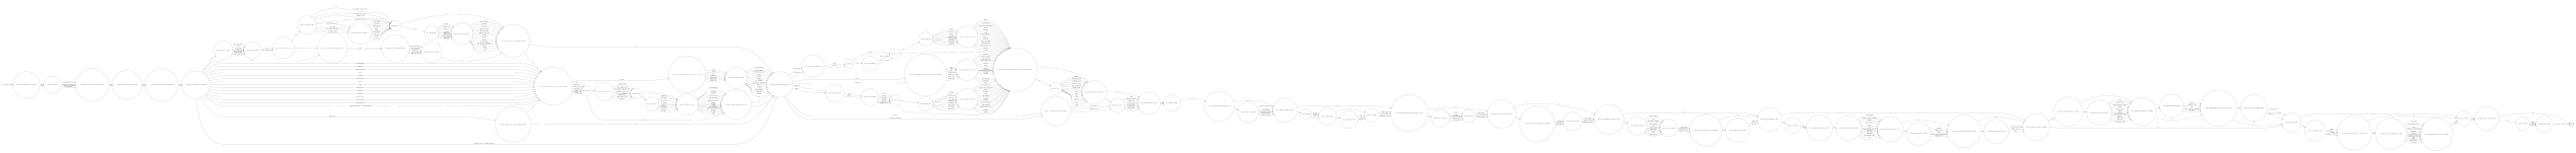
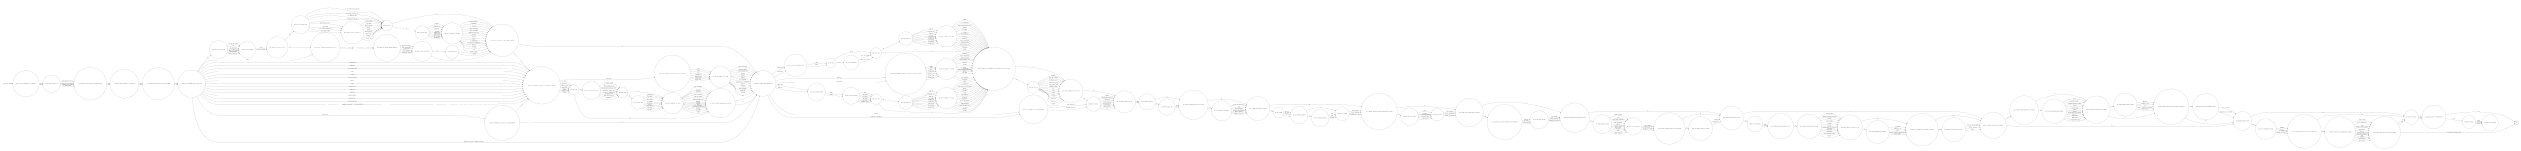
  digraph {
    fontname="IBM Plex Mono"
    rankdir=LR
    node [fontname="IBM Plex Mono" shape=circle]
    edge [fontname="IBM Plex Mono"]
    START_NODE [shape=none]
    n2 [label="WERE THE POLICE INFORMED OF THE INCIDENT"]
    n3 [label="THE INCIDENT IS SUBJECT TO"]
    n4 [label="IS ANY MEMBER OF STAFF FACING DISCIPLINARY CHARGES"]
    n5 [label=END shape=doublecircle]
    n6 [label="WHOSE WAS THE VEHICLE"]
    n7 [label="ARE THE GROUNDS PATROLLED BY DOGS"]
    n8 [label="WAS AN AIRCRAFT INVOLVED"]
+   n9 [label="WAS OPERATION LEWIS USED"]
    n10 [label="WAS OUTSIDE ASSISTANCE INVOLVED IN THE ESCAPE"]
    n11 [label="WHAT WAS THE SOURCE OF THE TOOLS"]
    n12 [label="ARE ANY SECURITY AIDS COVERING THE WALL OR FENCE AT THE ESCAPE SITE"]
    n13 [label="WHAT ARE THE AIDS"]
    n14 [label="WAS A VEHICLE INVOLVED IN THE ESCAPE"]
    n15 [label="STATE THE NATURE OF ASSISTANCE"]
    n16 [label="WAS A FIREARM USED DURING THE ESCAPE"]
    n17 [label="WAS A CHEMICAL INCAPACITANT SPRAY USED DURING THE ESCAPE"]
    n18 [label="WAS THE FIREARM"]
    n19 [label="WHAT TYPE OF FORCE WAS USED"]
    n20 [label="WERE TOOLS USED"]
    n21 [label="WHAT WAS THE SOURCE OF THE TOOLS"]
    n22 [label="WHAT TOOLS WERE USED"]
    n23 [label="WAS THE EXIT THROUGH AN UNLOCKED DOOR OR GATE"]
    n24 [label="DESCRIBE THE TYPE OF SPRAY"]
    n25 [label="WAS A KNIFE OR BLADE USED DURING THE ESCAPE"]
    n26 [label="WHO USED THE SPRAY"]
    n27 [label="WAS THE KNIFE OR BLADE USED PURPOSE MADE OR IMPROVISED"]
    n28 [label="WERE ANY OTHER WEAPONS USED DURING THE ESCAPE"]
    n29 [label="WHO USED THE KNIFE OR BLADE"]
    n30 [label="WERE ANY INJURIES SUSTAINED BY STAFF"]
    n31 [label="WHAT OTHER WEAPONS WERE USED"]
    n32 [label="HOW WAS THE EXTERNAL PERIMETER BREACHED"]
    n33 [label="HOW DID THE PRISONER LEAVE THE ESTABLISHMENT"]
    n34 [label="WAS THE WALL BREACHED FROM"]
    n35 [label="WAS THE FENCE CUT OR BREACHED FROM"]
    n36 [label="HOW DID THE PRISONER GAIN ACCESS TO THE TOP OF THE WALL OR FENCE"]
    n37 [label="HOW WAS THE WALL BREACHED"]
    n38 [label="WAS THE FENCE"]
    n39 [label="WHAT WAS THE SOURCE OF THE ITEMS"]
    n40 [label="WERE TOOLS USED"]
    n41 [label="WHAT TOOLS WERE USED"]
    n42 [label="WHERE WERE THE INJURED PRISONERS TREATED"]
    n43 [label="HAS PRISONER BEEN RECAPTURED"]
    n44 [label="HOW WAS THE PRISONER RECAPTURED"]
    n45 [label="WAS THIS A KPI ESCAPE"]
    n46 [label="HAS THE PRISONER BEEN CHARGED WITH A FURTHER OFFENCE"]
    n47 [label="WAS DAMAGE CAUSED TO PRISON PROPERTY"]
    n48 [label="DID THE EXIT GIVE ACCESS TO THE EXTERNAL PERIMETER"]
    n49 [label="HOW DID THE PRISONER GAIN ACCESS TO THE EXTERNAL PERIMETER"]
    n50 [label="WAS FORCE USED"]
    n51 [label="HOW DID THE PRISONER GAIN ACCESS TO THE TOP OF THE FENCE"]
    n52 [label="WHAT WAS THE SOURCE OF THE ITEMS"]
    n53 [label="WERE THERE ANY INJURIES CAUSED BY USE OF WEAPONS"]
    n54 [label="WHERE THE INJURIES CAUSED BY WEAPONS"]
    n55 [label="NUMBER OF STAFF INJURED"]
    n56 [label="WERE ANY INJURIES SUSTAINED BY PRISONERS"]
    n57 [label="WAS A SERIOUS INJURY SUSTAINED BY STAFF"]
    n58 [label="WAS A SERIOUS INJURY SUSTAINED BY A PRISONER"]
    n59 [label="WAS FORCE USED TO LEAVE THE CELL"]
    n60 [label="WHAT TYPE OF FORCE WAS USED"]
    n61 [label="WAS THE EXIT THROUGH AN UNLOCKED DOOR OR GATE"]
    n62 [label="WERE TOOLS USED"]
    n63 [label="WHICH AREA DID THIS GIVE ACCESS TO"]
    n64 [label="GIVE DETAILS OF SECURITY MEASURE OVERCOME"]
    n65 [label="WHAT TOOLS WERE USED"]
    n66 [label="WAS THERE A SWITCH OF IDENTITY"]
    n67 [label="WHICH SERIOUS INJURIES WERE SUSTAINED"]
    n68 [label="WERE MINOR INJURIES SUSTAINED BY STAFF"]
    n69 [label="WHICH MINOR INJURIES WERE SUSTAINED"]
    n70 [label="DID ANY STAFF REQUIRE MEDICAL TREATMENT FOR INJURY"]
    n71 [label="WHAT TOOLS WERE USED"]
    n72 [label="WHAT WAS THE SOURCE OF THE TOOLS"]
    n73 [label="WHICH MINOR INJURIES WERE SUSTAINED"]
    n74 [label="DID ANY PRISONER REQUIRE MEDICAL TREATMENT FOR INJURIES"]
    n75 [label="DESCRIBE THE DAMAGE"]
    n76 [label="ESTIMATED COST OF DAMAGE"]
    n77 [label="WAS THE FIREARM DISCHARGED"]
    n78 [label="WERE THE ROUNDS DISCHARGED"]
    n79 [label="WHO USED THE FIREARM"]
    n80 [label="WERE TOOLS USED"]
    n81 [label="WHICH SERIOUS INJURIES WERE SUSTAINED"]
    n82 [label="WAS A MINOR INJURY SUSTAINED BY A PRISONER"]
    n83 [label="HAS THE PRISON SERVICE PRESS OFFICE BEEN INFORMED"]
    n84 [label="WHERE WAS THE PRISONER PRIOR TO THE ESCAPE"]
    n85 [label="WHERE WAS THE CELL SITUATED"]
    n86 [label="DOES THE SPORTSFIELD HAVE ACCESS TO EXTERNAL PERIMETER"]
    n87 [label="HOW WAS THE CELL OCCUPIED"]
+   n88 [label="WAS THE SWITCH WITH"]
    n89 [label="WHO USED THE OTHER WEAPONS"]
    n90 [label="WITH WHAT OFFENCE HAS THE PRISONER BEEN CHARGED"]
    n91 [label="HAS ANY PROSECUTION TAKEN PLACE OR IS ANY PENDING"]
    n92 [label="IS THERE ANY MEDIA INTEREST IN THIS INCIDENT"]
    n93 [label="WHERE WERE THE INJURED STAFF TREATED"]
    n94 [label="WHAT WAS THE SOURCE OF THE TOOLS"]
    n95 [label="WAS THE FENCE BREACHED"]
    START_NODE -> n2 [label=start]
    n2 -> n3 [label=YES]
    n2 -> n3 [label=NO]
    n3 -> n4 [label="INVESTIGATION BY POLICE"]
    n3 -> n4 [label="INVESTIGATION INTERNALLY"]
    n3 -> n4 [label="GOVERNOR'S ADJUDICATION"]
    n3 -> n4 [label="NO INVESTIGATION"]
    n4 -> n92 [label=YES]
    n4 -> n92 [label=NO]
    n6 -> n7 [label="PRISON SERVICE VEHICLE"]
    n6 -> n7 [label=CONTRACTORS]
    n6 -> n7 [label="ESCORT CONTRACTOR"]
    n6 -> n7 [label="OFFICIAL VEHICLE"]
    n6 -> n7 [label="STAFF VEHICLE"]
    n6 -> n7 [label="PRIVATE VEHICLE"]
    n6 -> n7 [label=TAXI]
    n6 -> n7 [label=OTHER]
    n7 -> n8 [label=YES]
    n7 -> n8 [label=NO]
+   n8 -> n9 [label=YES]
    n8 -> n10 [label=NO]
+   n9 -> n10 [label=YES]
+   n9 -> n10 [label=NO]
    n10 -> n15 [label=YES]
    n10 -> n16 [label=NO]
    n11 -> n12 [label="WORKS DEPARTMENT"]
    n11 -> n12 [label=CONTRACTORS]
    n11 -> n12 [label=EDUCATION]
    n11 -> n12 [label="HEALTH CARE CENTRE"]
    n11 -> n12 [label="FARMS AND GARDENS"]
    n11 -> n12 [label="GYMNASIUM/SPORTS FIELD"]
    n11 -> n12 [label=WORKSHOPS]
    n11 -> n12 [label=KITCHEN]
    n11 -> n12 [label=HOBBIES]
    n11 -> n12 [label="CELL FURNISHINGS"]
    n11 -> n12 [label="WING/HOUSEBLOCK FURNISHINGS"]
    n11 -> n12 [label=SMUGGLED]
    n11 -> n12 [label="NOT KNOWN"]
    n11 -> n12 [label=OTHER]
    n12 -> n13 [label=YES]
    n12 -> n14 [label=NO]
    n13 -> n14 [label=GANDER]
    n13 -> n14 [label=PIPE]
    n13 -> n14 [label="'S' WIRE"]
    n13 -> n14 [label="SCARE STRIP"]
    n13 -> n14 [label="TAUT WIRE"]
    n13 -> n14 [label=GEOPHONES]
    n13 -> n14 [label="INFRA RED DETECTORS"]
    n13 -> n14 [label="MICROPHONIC CABLE"]
    n13 -> n14 [label="FIBRE OPTIC SYSTEM"]
    n13 -> n14 [label="LEAKY CO-AXIL CABLE"]
    n13 -> n14 [label="PRESSURE SENSORS"]
    n13 -> n14 [label=CCTV]
    n13 -> n14 [label=OTHER]
    n14 -> n6 [label=YES]
    n14 -> n7 [label=NO]
    n15 -> n16 [label="SMUGGLED WEAPONS"]
    n15 -> n16 [label="SMUGGLED TOOLS/EQUIPMENT"]
    n15 -> n16 [label="SWAPPED IDENTITY"]
    n15 -> n16 [label="BREACHED PERIMETER"]
    n15 -> n16 [label="PROVIDED GET AWAY VEHICLE"]
    n15 -> n16 [label=OTHER]
    n16 -> n17 [label=NO]
    n16 -> n18 [label=YES]
    n17 -> n24 [label=YES]
    n17 -> n25 [label=NO]
    n18 -> n77 [label=REAL]
    n18 -> n77 [label=REPLICA]
    n18 -> n77 [label="NOT KNOWN"]
    n19 -> n20 [label="CUT WINDOW OR BARS"]
    n19 -> n20 [label="FORCED WINDOW OR BARS"]
    n19 -> n20 [label="CUT AND FORCED WINDOW AND BARS"]
    n19 -> n20 [label="DUG THROUGH EXTERNAL WALL"]
    n19 -> n20 [label="DUG THROUGH INTERNAL WALL"]
    n19 -> n20 [label="DUG THROUGH FLOOR"]
    n19 -> n20 [label="BROKE THROUGH CEILING"]
    n19 -> n20 [label="FORCED DOOR"]
    n20 -> n21 [label=NO]
    n20 -> n22 [label=YES]
    n21 -> n23 [label="WORKS DEPARTMENT"]
    n21 -> n23 [label=CONTRACTORS]
    n21 -> n23 [label=EDUCATION]
    n21 -> n23 [label="HEALTH CARE CENTRE"]
    n21 -> n23 [label="FARMS AND GARDENS"]
    n21 -> n23 [label="GYMNASIUM/SPORTS FIELD"]
    n21 -> n23 [label=WORKSHOPS]
    n21 -> n23 [label=KITCHEN]
    n21 -> n23 [label=HOBBIES]
    n21 -> n23 [label="CELL FURNISHINGS"]
    n21 -> n23 [label="WING/HOUSEBLOCK FURNISHINGS"]
    n21 -> n23 [label=SMUGGLED]
    n21 -> n23 [label="NOT KNOWN"]
    n21 -> n23 [label=OTHER]
    n22 -> n21 [label="HACKSAW BLADE"]
    n22 -> n21 [label="OTHER BLADE"]
    n22 -> n21 [label="WIRE CUTTERS"]
    n22 -> n21 [label="BOLT CROPPERS"]
    n22 -> n21 [label="DIGGING TOOL"]
    n22 -> n21 [label="CROW BAR"]
    n22 -> n21 [label="IMPROVISED TOOL"]
    n22 -> n21 [label="OTHER TOOL"]
    n22 -> n21 [label="NOT KNOWN"]
    n23 -> n32 [label=YES]
    n23 -> n32 [label=NO]
    n24 -> n26 [label="C.N (CHLORACETOPHEONE)"]
    n24 -> n26 [label="C.S (ORTHO..NITRILE)"]
    n24 -> n26 [label="O.C (MACE/PEPPER)"]
    n24 -> n26 [label=OTHER]
    n24 -> n26 [label="NOT KNOWN"]
    n25 -> n27 [label=YES]
    n25 -> n28 [label=NO]
    n26 -> n25 [label="PRISONER WHO ESCAPED"]
    n26 -> n25 [label="OTHER PRISONER"]
    n26 -> n25 [label="OUTSIDE ACCOMPLICE"]
    n27 -> n29 [label="PURPOSE MADE"]
    n27 -> n29 [label=IMPROVISED]
    n27 -> n29 [label="NOT KNOWN"]
    n28 -> n30 [label=NO]
    n28 -> n31 [label=YES]
    n29 -> n28 [label="PRISONER WHO ESCAPED"]
    n29 -> n28 [label="OTHER PRISONER"]
    n29 -> n28 [label="OUTSIDE ACCOMPLICE"]
    n30 -> n55 [label=YES]
    n30 -> n56 [label=NO]
    n31 -> n89 [label="OTHER SHARP INSTRUMENT"]
    n31 -> n89 [label="BLUNT INSTRUMENT"]
    n31 -> n89 [label=LIGATURE]
    n31 -> n89 [label="DANGEROUS LIQUID"]
    n31 -> n89 [label="EXCRETA/URINE"]
    n31 -> n89 [label=SPITTING]
    n31 -> n89 [label=FOOD]
    n31 -> n89 [label="THROWN FURNITURE"]
    n31 -> n89 [label="THROWN EQUIPMENT"]
    n31 -> n89 [label=OTHER]
    n32 -> n33 [label="MAIN GATE"]
    n32 -> n33 [label="OTHER GATE IN PERIMETER"]
    n32 -> n34 [label="THROUGH WALL"]
    n32 -> n34 [label="UNDER WALL"]
    n32 -> n35 [label="THROUGH FENCE"]
    n32 -> n35 [label="UNDER FENCE"]
    n32 -> n36 [label="OVER WALL"]
    n32 -> n36 [label="OVER FENCE"]
    n33 -> n6 [label="DROVE VEHICLE OUT"]
    n33 -> n6 [label="CONCEALED IN VEHICLE"]
    n33 -> n14 [label="ON FOOT"]
    n34 -> n37 [label=INSIDE]
    n34 -> n37 [label=OUTSIDE]
    n35 -> n38 [label=INSIDE]
    n35 -> n38 [label=OUTSIDE]
    n36 -> n39 [label=LADDER]
    n36 -> n39 [label=ROPE]
    n36 -> n39 [label="CLIMBING AIDS"]
    n36 -> n39 [label="FURNITURE ITEMS"]
    n36 -> n39 [label="SPORTS ITEMS"]
    n36 -> n39 [label="GROUNDS ITEMS"]
    n36 -> n39 [label=OTHER]
    n37 -> n80 [label="DUG THROUGH"]
    n37 -> n80 [label="DUG UNDER"]
    n37 -> n80 [label=EXPLOSION]
    n37 -> n80 [label="RAMMED BY VEHICLE"]
    n37 -> n80 [label=OTHER]
    n37 -> n80 [label="NOT KNOWN"]
    n38 -> n40 [label=UNCLAD]
    n38 -> n95 [label=CLAD]
    n39 -> n12 [label="WORKS DEPARTMENT"]
    n39 -> n12 [label=CONTRACTORS]
    n39 -> n12 [label=EDUCATION]
    n39 -> n12 [label="HEALTH CARE CENTRE"]
    n39 -> n12 [label="FARMS AND GARDENS"]
    n39 -> n12 [label="GYMNASIUM/SPORTS FIELD"]
    n39 -> n12 [label=WORKSHOPS]
    n39 -> n12 [label=KITCHEN]
    n39 -> n12 [label=HOBBIES]
    n39 -> n12 [label="CELL FURNISHINGS"]
    n39 -> n12 [label="WING/HOUSEBLOCK FURNISHINGS"]
    n39 -> n12 [label=SMUGGLED]
    n39 -> n12 [label="NOT KNOWN"]
    n40 -> n12 [label=NO]
    n40 -> n41 [label=YES]
    n41 -> n11 [label="HACKSAW BLADE"]
    n41 -> n11 [label="OTHER BLADE"]
    n41 -> n11 [label="WIRE CUTTERS"]
    n41 -> n11 [label="BOLT CROPPERS"]
    n41 -> n11 [label="DIGGING TOOL"]
    n41 -> n11 [label="CROW BAR"]
    n41 -> n11 [label="IMPROVISED TOOL"]
    n41 -> n11 [label="OTHER TOOL"]
    n41 -> n11 [label="NOT KNOWN"]
    n42 -> n43 [label="PRISON HEALTH CARE CENTRE"]
    n42 -> n43 [label="OUTSIDE HOSPITAL"]
    n43 -> n44 [label=YES]
    n43 -> n45 [label=NO]
    n44 -> n46 [label="POLICE ARREST"]
    n44 -> n46 [label="PRISON STAFF ARREST"]
    n44 -> n46 [label=SURRENDER]
    n44 -> n46 [label=OTHER]
    n45 -> n47 [label=YES]
    n45 -> n47 [label=NO]
    n46 -> n45 [label=NO]
    n46 -> n90 [label=YES]
    n47 -> n5 [label=NO]
    n47 -> n75 [label=YES]
    n48 -> n32 [label=YES]
    n48 -> n49 [label=NO]
    n49 -> n50 [label=WINDOW]
    n49 -> n50 [label="EXTERNAL WALL"]
    n49 -> n50 [label=FLOOR]
    n49 -> n50 [label=ROOF]
    n49 -> n50 [label="DOOR/GATE"]
    n49 -> n50 [label="THROUGH FENCE"]
    n49 -> n50 [label="UNDER FENCE"]
    n49 -> n51 [label="OVER FENCE"]
    n50 -> n19 [label=YES]
    n50 -> n23 [label=NO]
    n51 -> n52 [label=LADDER]
    n51 -> n52 [label=ROPE]
    n51 -> n52 [label="CLIMBING AIDS"]
    n51 -> n52 [label="FURNITURE ITEMS"]
    n51 -> n52 [label="SPORTS ITEMS"]
    n51 -> n52 [label="GROUNDS ITEMS"]
    n51 -> n52 [label=OTHER]
    n52 -> n32 [label="WORKS DEPARTMENT"]
    n52 -> n32 [label=CONTRACTORS]
    n52 -> n32 [label=EDUCATION]
    n52 -> n32 [label="HEALTH CARE CENTRE"]
    n52 -> n32 [label="FARMS AND GARDENS"]
    n52 -> n32 [label="GYMNASIUM/SPORTS FIELD"]
    n52 -> n32 [label=WORKSHOPS]
    n52 -> n32 [label=KITCHEN]
    n52 -> n32 [label=HOBBIES]
    n52 -> n32 [label="CELL FURNISHINGS"]
    n52 -> n32 [label="WING/HOUSEBLOCK FURNISHINGS"]
    n52 -> n32 [label=SMUGGLED]
    n52 -> n32 [label="NOT KNOWN"]
    n53 -> n30 [label=NO]
    n53 -> n54 [label=YES]
    n54 -> n30 [label=INTENTIONAL]
    n54 -> n30 [label=ACCIDENTAL]
    n55 -> n57 [label=MALE]
    n55 -> n57 [label=FEMALE]
    n56 -> n43 [label=NO]
    n56 -> n58 [label=YES]
    n57 -> n67 [label=YES]
    n58 -> n81 [label=YES]
    n58 -> n82 [label=NO]
    n59 -> n60 [label=YES]
    n59 -> n61 [label=NO]
    n60 -> n62 [label="CUT WINDOW OR BARS"]
    n60 -> n62 [label="FORCED WINDOW OR BARS"]
    n60 -> n62 [label="CUT AND FORCED WINDOW AND BARS"]
    n60 -> n62 [label="DUG THROUGH EXTERNAL WALL"]
    n60 -> n63 [label="DUG THROUGH INTERNAL WALL"]
    n60 -> n63 [label="DUG THROUGH FLOOR"]
    n60 -> n63 [label="BROKE THROUGH CEILING"]
    n60 -> n63 [label="FORCED DOOR"]
    n61 -> n64 [label=YES]
    n61 -> n64 [label=NO]
    n62 -> n48 [label=NO]
    n62 -> n65 [label=YES]
    n63 -> n62 [label="ANOTHER CELL"]
    n63 -> n62 [label="RECESS/SHOWERS"]
    n63 -> n62 [label="STORE ROOM"]
    n63 -> n62 [label="ASSOCIATION AREA"]
    n63 -> n62 [label=OFFICE]
    n63 -> n62 [label=CANTEEN]
    n63 -> n62 [label="KITCHEN/SERVERY"]
    n63 -> n62 [label="ROOF SPACE"]
    n63 -> n62 [label=BASEMENT]
    n64 -> n66 [label="UV HAND STAMP"]
    n64 -> n66 [label="HAND GEOMETRY"]
    n64 -> n66 [label="PHOTOGRAPHIC RECORD"]
    n64 -> n66 [label="IDENTIFYING CLOTHING"]
    n64 -> n66 [label="STAFF SUPERVISION"]
    n65 -> n94 [label="HACKSAW BLADE"]
    n65 -> n94 [label="OTHER BLADE"]
    n65 -> n94 [label="WIRE CUTTERS"]
    n65 -> n94 [label="BOLT CROPPERS"]
    n65 -> n94 [label="DIGGING TOOL"]
    n65 -> n94 [label="CROW BAR"]
    n65 -> n94 [label="IMPROVISED TOOL"]
    n65 -> n94 [label="OTHER TOOL"]
    n65 -> n94 [label="NOT KNOWN"]
    n66 -> n48 [label=NO]
+   n66 -> n88 [label=YES]
    n67 -> n68 [label=FRACTURE]
    n67 -> n68 [label="SCALD OR BURN"]
    n67 -> n68 [label=STABBING]
    n67 -> n68 [label=CRUSHING]
    n67 -> n68 [label="EXTENSIVE/MULTIPLE BRUISING"]
    n67 -> n68 [label="BLACK EYE"]
    n67 -> n68 [label="BROKEN NOSE"]
    n67 -> n68 [label="BROKEN TEETH"]
    n67 -> n68 [label="CUTS REQUIRING SUTURES"]
    n67 -> n68 [label=BITES]
    n67 -> n68 [label="GUN SHOT WOUND"]
    n67 -> n68 [label="TEMPORARY/PERMANENT BLINDNESS"]
    n68 -> n69 [label=YES]
    n68 -> n70 [label=NO]
    n69 -> n70 [label="GRAZES, SCRATCHES OR ABRASIONS"]
    n69 -> n70 [label="MINOR BRUISES"]
    n69 -> n70 [label=SWELLINGS]
    n69 -> n70 [label="SUPERFICIAL CUTS"]
    n69 -> n70 [label=OTHER]
    n70 -> n56 [label=NO]
    n70 -> n93 [label=YES]
    n71 -> n72 [label="HACKSAW BLADE"]
    n71 -> n72 [label="OTHER BLADE"]
    n71 -> n72 [label="WIRE CUTTERS"]
    n71 -> n72 [label="BOLT CROPPERS"]
    n71 -> n72 [label="DIGGING TOOL"]
    n71 -> n72 [label="CROW BAR"]
    n71 -> n72 [label="IMPROVISED TOOL"]
    n71 -> n72 [label="OTHER TOOL"]
    n71 -> n72 [label="NOT KNOWN"]
    n72 -> n12 [label="WORKS DEPARTMENT"]
    n72 -> n12 [label=CONTRACTORS]
    n72 -> n12 [label=EDUCATION]
    n72 -> n12 [label="HEALTH CARE CENTRE"]
    n72 -> n12 [label="FARMS AND GARDENS"]
    n72 -> n12 [label="GYMNASIUM/SPORTS FIELD"]
    n72 -> n12 [label=WORKSHOPS]
    n72 -> n12 [label=KITCHEN]
    n72 -> n12 [label=HOBBIES]
    n72 -> n12 [label="CELL FURNISHINGS"]
    n72 -> n12 [label="WING/HOUSEBLOCK FURNISHINGS"]
    n72 -> n12 [label=SMUGGLED]
    n72 -> n12 [label="NOT KNOWN"]
    n72 -> n12 [label=OTHER]
    n73 -> n74 [label="GRAZES, SCRATCHES OR ABRASIONS"]
    n73 -> n74 [label="MINOR BRUISES"]
    n73 -> n74 [label=SWELLINGS]
    n73 -> n74 [label="SUPERFICIAL CUTS"]
    n73 -> n74 [label=OTHER]
    n74 -> n42 [label=YES]
    n74 -> n43 [label=NO]
    n75 -> n76 [label=MINOR]
    n75 -> n76 [label=SERIOUS]
    n75 -> n76 [label=EXTENSIVE]
-   n76 -> n5 [label="ENTER AMOUNT IN POUND STERLING"]
+   n91 -> n5 [label="ENTER AMOUNT IN POUND STERLING"]
    n77 -> n78 [label=YES]
    n77 -> n79 [label=NO]
    n78 -> n79 [label=LIVE]
    n78 -> n79 [label=BLANK]
    n78 -> n79 [label="NOT KNOWN"]
    n79 -> n17 [label="PRISONER WHO ESCAPED"]
    n79 -> n17 [label="OTHER PRISONER"]
    n79 -> n17 [label="OUTSIDE ACCOMPLICE"]
    n80 -> n12 [label=NO]
    n80 -> n71 [label=YES]
    n81 -> n82 [label=FRACTURE]
    n81 -> n82 [label="SCALD OR BURN"]
    n81 -> n82 [label=STABBING]
    n81 -> n82 [label=CRUSHING]
    n81 -> n82 [label="EXTENSIVE/MULTIPLE BRUISING"]
    n81 -> n82 [label="BLACK EYE"]
    n81 -> n82 [label="BROKEN NOSE"]
    n81 -> n82 [label="BROKEN TEETH"]
    n81 -> n82 [label="CUTS REQUIRING SUTURES"]
    n81 -> n82 [label=BITES]
    n81 -> n82 [label="GUN SHOT WOUND"]
    n81 -> n82 [label="TEMPORARY/PERMANENT BLINDNESS"]
    n82 -> n73 [label=YES]
    n82 -> n74 [label=NO]
    n83 -> n84 [label=YES]
    n83 -> n84 [label=NO]
    n84 -> n32 [label="GROUNDS WITH ACCESS TO EXTERNAL PERIMITER"]
    n84 -> n49 [label="WING/HOUSEBLOCK"]
    n84 -> n49 [label=DORMITORY]
    n84 -> n49 [label="HEALTH CARE CENTRE"]
    n84 -> n49 [label=CHAPEL]
    n84 -> n49 [label=KITCHEN]
    n84 -> n49 [label="EDUCATION/LIBRARY"]
    n84 -> n49 [label=WORKSHOP]
    n84 -> n49 [label=STORES]
    n84 -> n49 [label=ADMINISTRATION]
    n84 -> n49 [label=GYMNASIUM]
    n84 -> n49 [label=RECEPTION]
    n84 -> n49 [label="WORKS DEPARTMENT"]
    n84 -> n49 [label="EXERCISE YARD"]
    n84 -> n49 [label="OTHER SECURE AREA"]
    n84 -> n49 [label="GROUNDS WITH NO ACCESS TO EXTERNAL PERIMITER"]
    n84 -> n61 [label=VISITS]
    n84 -> n85 [label=CELL]
    n84 -> n86 [label="SPORTS FIELD"]
    n85 -> n87 [label=SSU]
    n85 -> n87 [label="WING/HOUSEBLOCK"]
    n85 -> n87 [label=CRC]
    n85 -> n87 [label="HEALTH CARE CENTRE"]
    n85 -> n87 [label="SEGREGATION UNIT"]
    n85 -> n87 [label="RULE 45 UNIT (OR)"]
    n85 -> n87 [label="RULE 45 UNIT (GOAD)"]
    n86 -> n32 [label=YES]
    n86 -> n49 [label=NO]
    n87 -> n59 [label=SINGLE]
    n87 -> n59 [label="MULTIPLE OCCUPANCY"]
+   n88 -> n48 [label="ANOTHER PRISONER"]
+   n88 -> n48 [label="A VISITOR"]
    n89 -> n53 [label="PRISONER WHO ESCAPED"]
    n89 -> n53 [label="OTHER PRISONER"]
    n89 -> n53 [label="OUTSIDE ACCOMPLICE"]
    n90 -> n91 [label="MURDER/ATTEMPTED MURDER"]
    n90 -> n91 [label=MANSLAUGHTER]
    n90 -> n91 [label=ASSAULT]
    n90 -> n91 [label="RAPE/ATTEMPTED RAPE"]
    n90 -> n91 [label="OTHER SEXUAL OFFENCE"]
    n90 -> n91 [label=THEFT]
    n90 -> n91 [label=ROBBERY]
    n90 -> n91 [label="FIREARM OFFENCE"]
    n90 -> n91 [label="DRUG OFFENCE"]
    n90 -> n91 [label="VEHICLE CRIME"]
    n90 -> n91 [label="PUBLIC ORDER OFFENCE"]
    n90 -> n91 [label=OTHER]
    n91 -> n45 [label=YES]
    n91 -> n45 [label=NO]
    n92 -> n83 [label=YES]
    n92 -> n83 [label=NO]
    n93 -> n56 [label="PRISON HEALTH CARE CENTRE"]
    n93 -> n56 [label="OUTSIDE HOSPITAL"]
    n93 -> n56 [label="OWN GP"]
    n94 -> n48 [label="WORKS DEPARTMENT"]
    n94 -> n48 [label=CONTRACTORS]
    n94 -> n48 [label=EDUCATION]
    n94 -> n48 [label="HEALTH CARE CENTRE"]
    n94 -> n48 [label="FARMS AND GARDENS"]
    n94 -> n48 [label="GYMNASIUM/SPORTS FIELD"]
    n94 -> n48 [label=WORKSHOPS]
    n94 -> n48 [label=KITCHEN]
    n94 -> n48 [label=HOBBIES]
    n94 -> n48 [label="CELL FURNISHINGS"]
    n94 -> n48 [label="WING/HOUSEBLOCK FURNISHINGS"]
    n94 -> n48 [label=SMUGGLED]
    n94 -> n48 [label="NOT KNOWN"]
    n94 -> n48 [label=OTHER]
    n95 -> n40 [label="ABOVE THE CLADDING"]
    n95 -> n40 [label="BELOW THE CLADDING"]
  }
